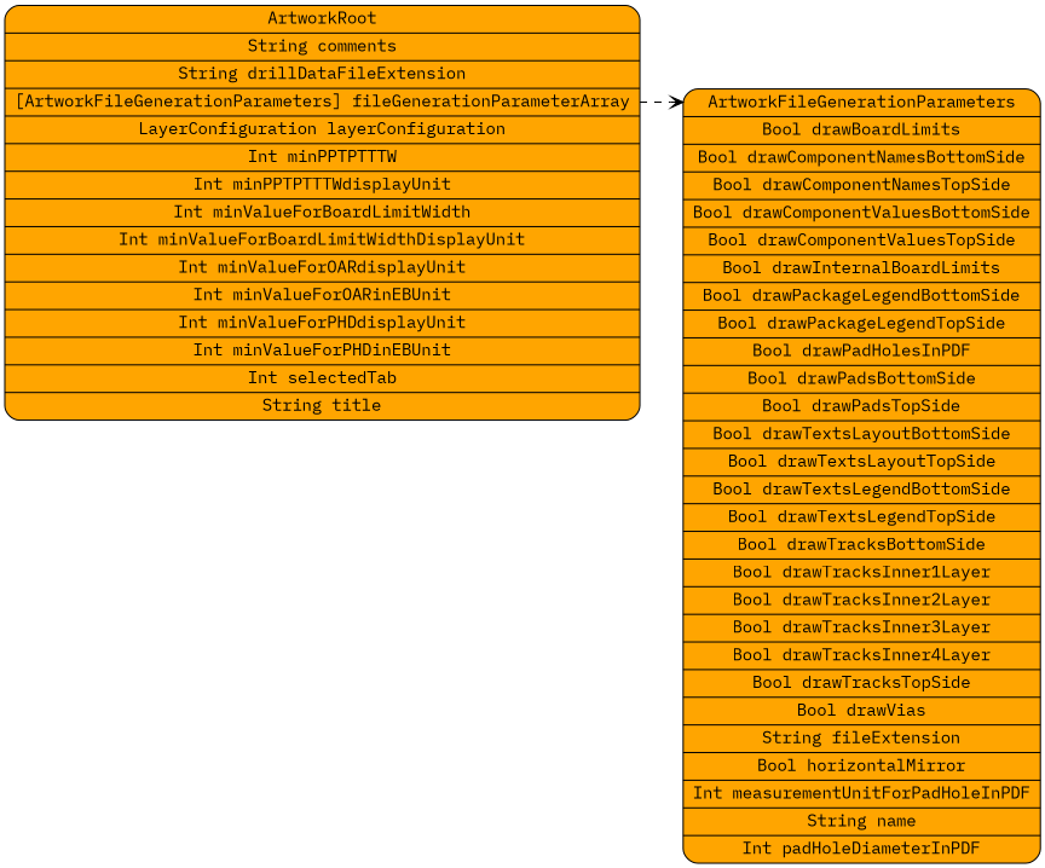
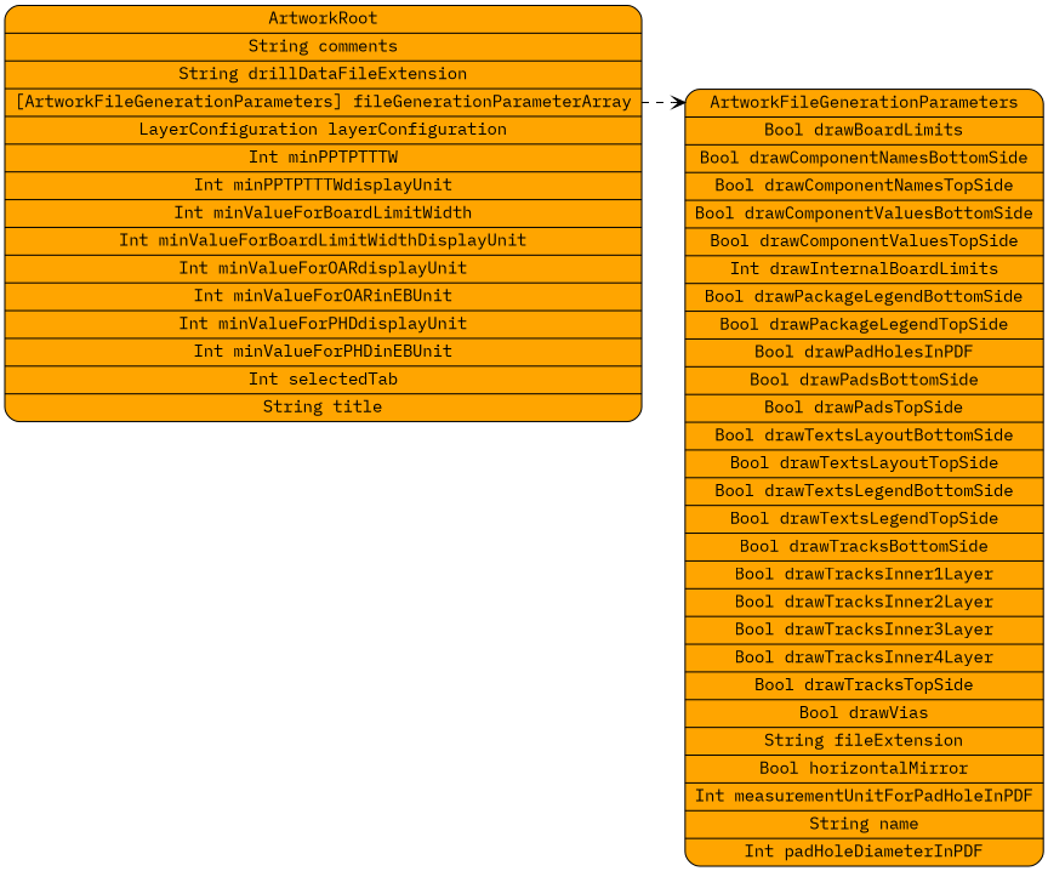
  digraph {
    rankdir=LR
    fontname="IBM Plex Mono"
    node [fontname="IBM Plex Mono" shape=record style="rounded,filled" fillcolor=orange]
    n1 [label="<ArtworkRoot>ArtworkRoot|String comments|String drillDataFileExtension|<fileGenerationParameterArray>[ArtworkFileGenerationParameters] fileGenerationParameterArray|LayerConfiguration layerConfiguration|Int minPPTPTTTW|Int minPPTPTTTWdisplayUnit|Int minValueForBoardLimitWidth|Int minValueForBoardLimitWidthDisplayUnit|Int minValueForOARdisplayUnit|Int minValueForOARinEBUnit|Int minValueForPHDdisplayUnit|Int minValueForPHDinEBUnit|Int selectedTab|String title"]
-   n2 [label="<ArtworkFileGenerationParameters>ArtworkFileGenerationParameters|Bool drawBoardLimits|Bool drawComponentNamesBottomSide|Bool drawComponentNamesTopSide|Bool drawComponentValuesBottomSide|Bool drawComponentValuesTopSide|Bool drawInternalBoardLimits|Bool drawPackageLegendBottomSide|Bool drawPackageLegendTopSide|Bool drawPadHolesInPDF|Bool drawPadsBottomSide|Bool drawPadsTopSide|Bool drawTextsLayoutBottomSide|Bool drawTextsLayoutTopSide|Bool drawTextsLegendBottomSide|Bool drawTextsLegendTopSide|Bool drawTracksBottomSide|Bool drawTracksInner1Layer|Bool drawTracksInner2Layer|Bool drawTracksInner3Layer|Bool drawTracksInner4Layer|Bool drawTracksTopSide|Bool drawVias|String fileExtension|Bool horizontalMirror|Int measurementUnitForPadHoleInPDF|String name|Int padHoleDiameterInPDF"]
+   n2 [label="<ArtworkFileGenerationParameters>ArtworkFileGenerationParameters|Bool drawBoardLimits|Bool drawComponentNamesBottomSide|Bool drawComponentNamesTopSide|Bool drawComponentValuesBottomSide|Bool drawComponentValuesTopSide|Int drawInternalBoardLimits|Bool drawPackageLegendBottomSide|Bool drawPackageLegendTopSide|Bool drawPadHolesInPDF|Bool drawPadsBottomSide|Bool drawPadsTopSide|Bool drawTextsLayoutBottomSide|Bool drawTextsLayoutTopSide|Bool drawTextsLegendBottomSide|Bool drawTextsLegendTopSide|Bool drawTracksBottomSide|Bool drawTracksInner1Layer|Bool drawTracksInner2Layer|Bool drawTracksInner3Layer|Bool drawTracksInner4Layer|Bool drawTracksTopSide|Bool drawVias|String fileExtension|Bool horizontalMirror|Int measurementUnitForPadHoleInPDF|String name|Int padHoleDiameterInPDF"]
    n1 -> n2 [arrowhead=vee arrowtail=none dir=both headport=ArtworkFileGenerationParameters tailport=fileGenerationParameterArray style=dashed fontname="IBM Plex Mono"]
  }
